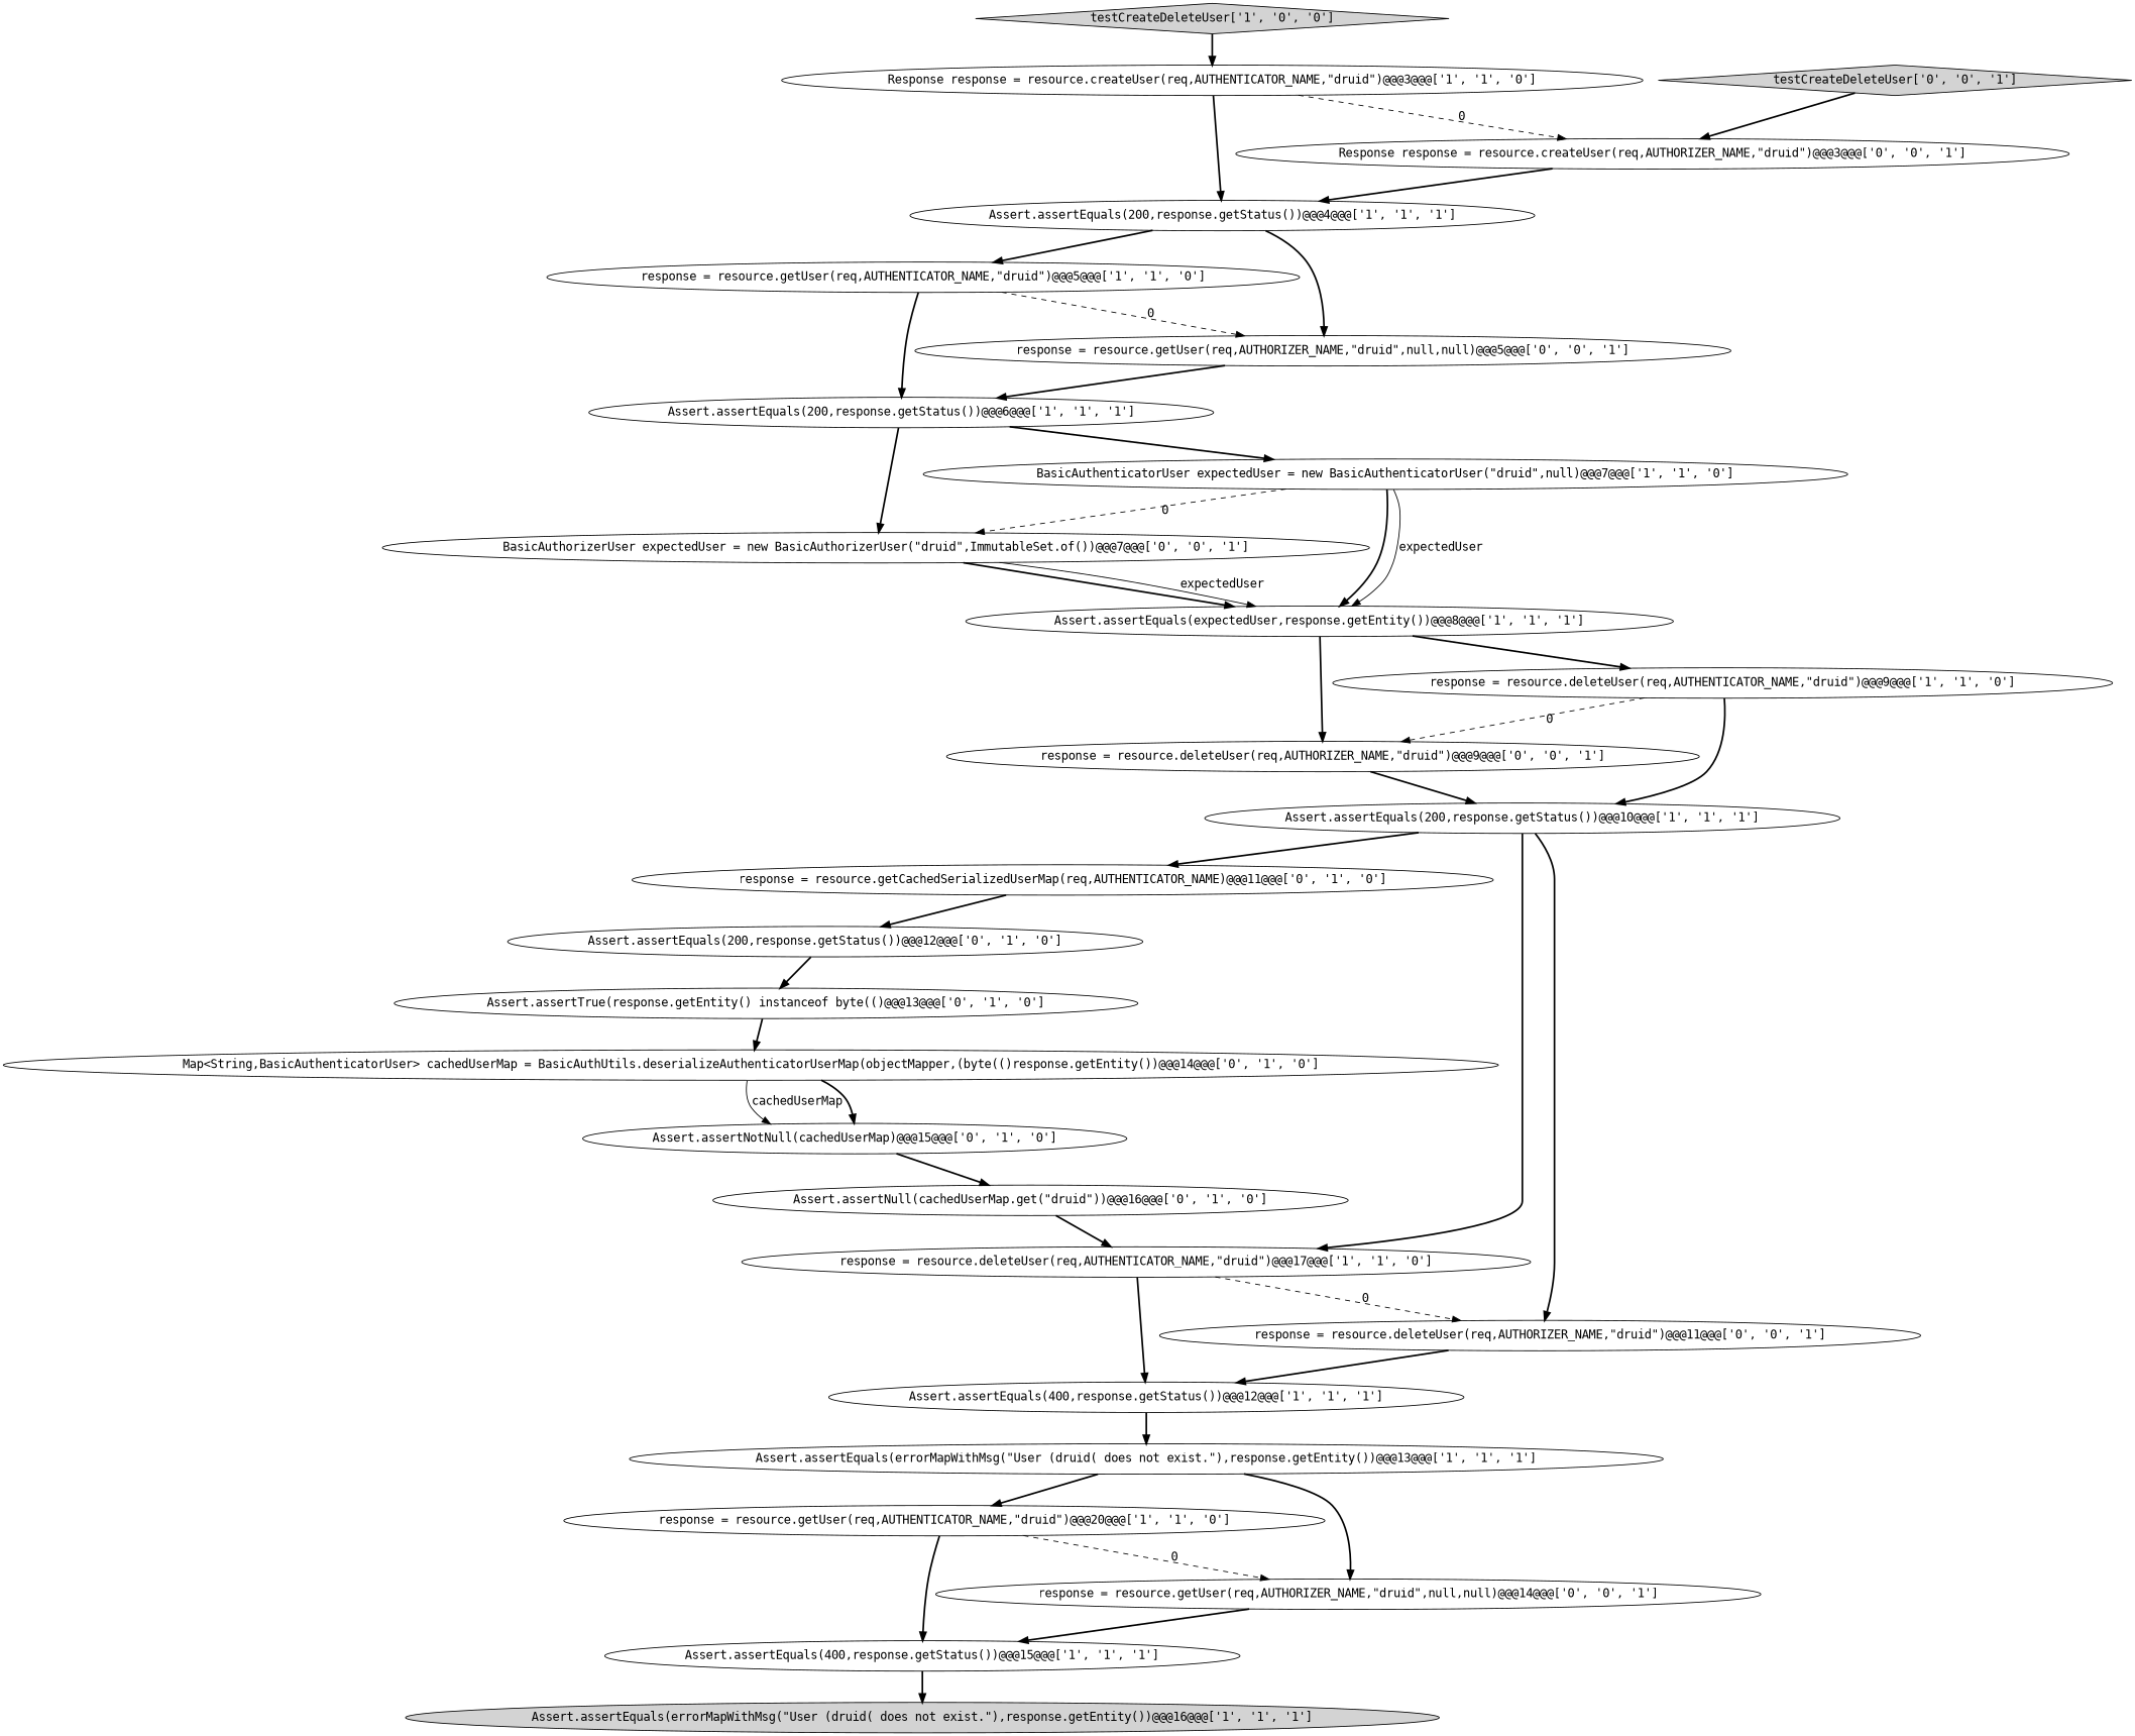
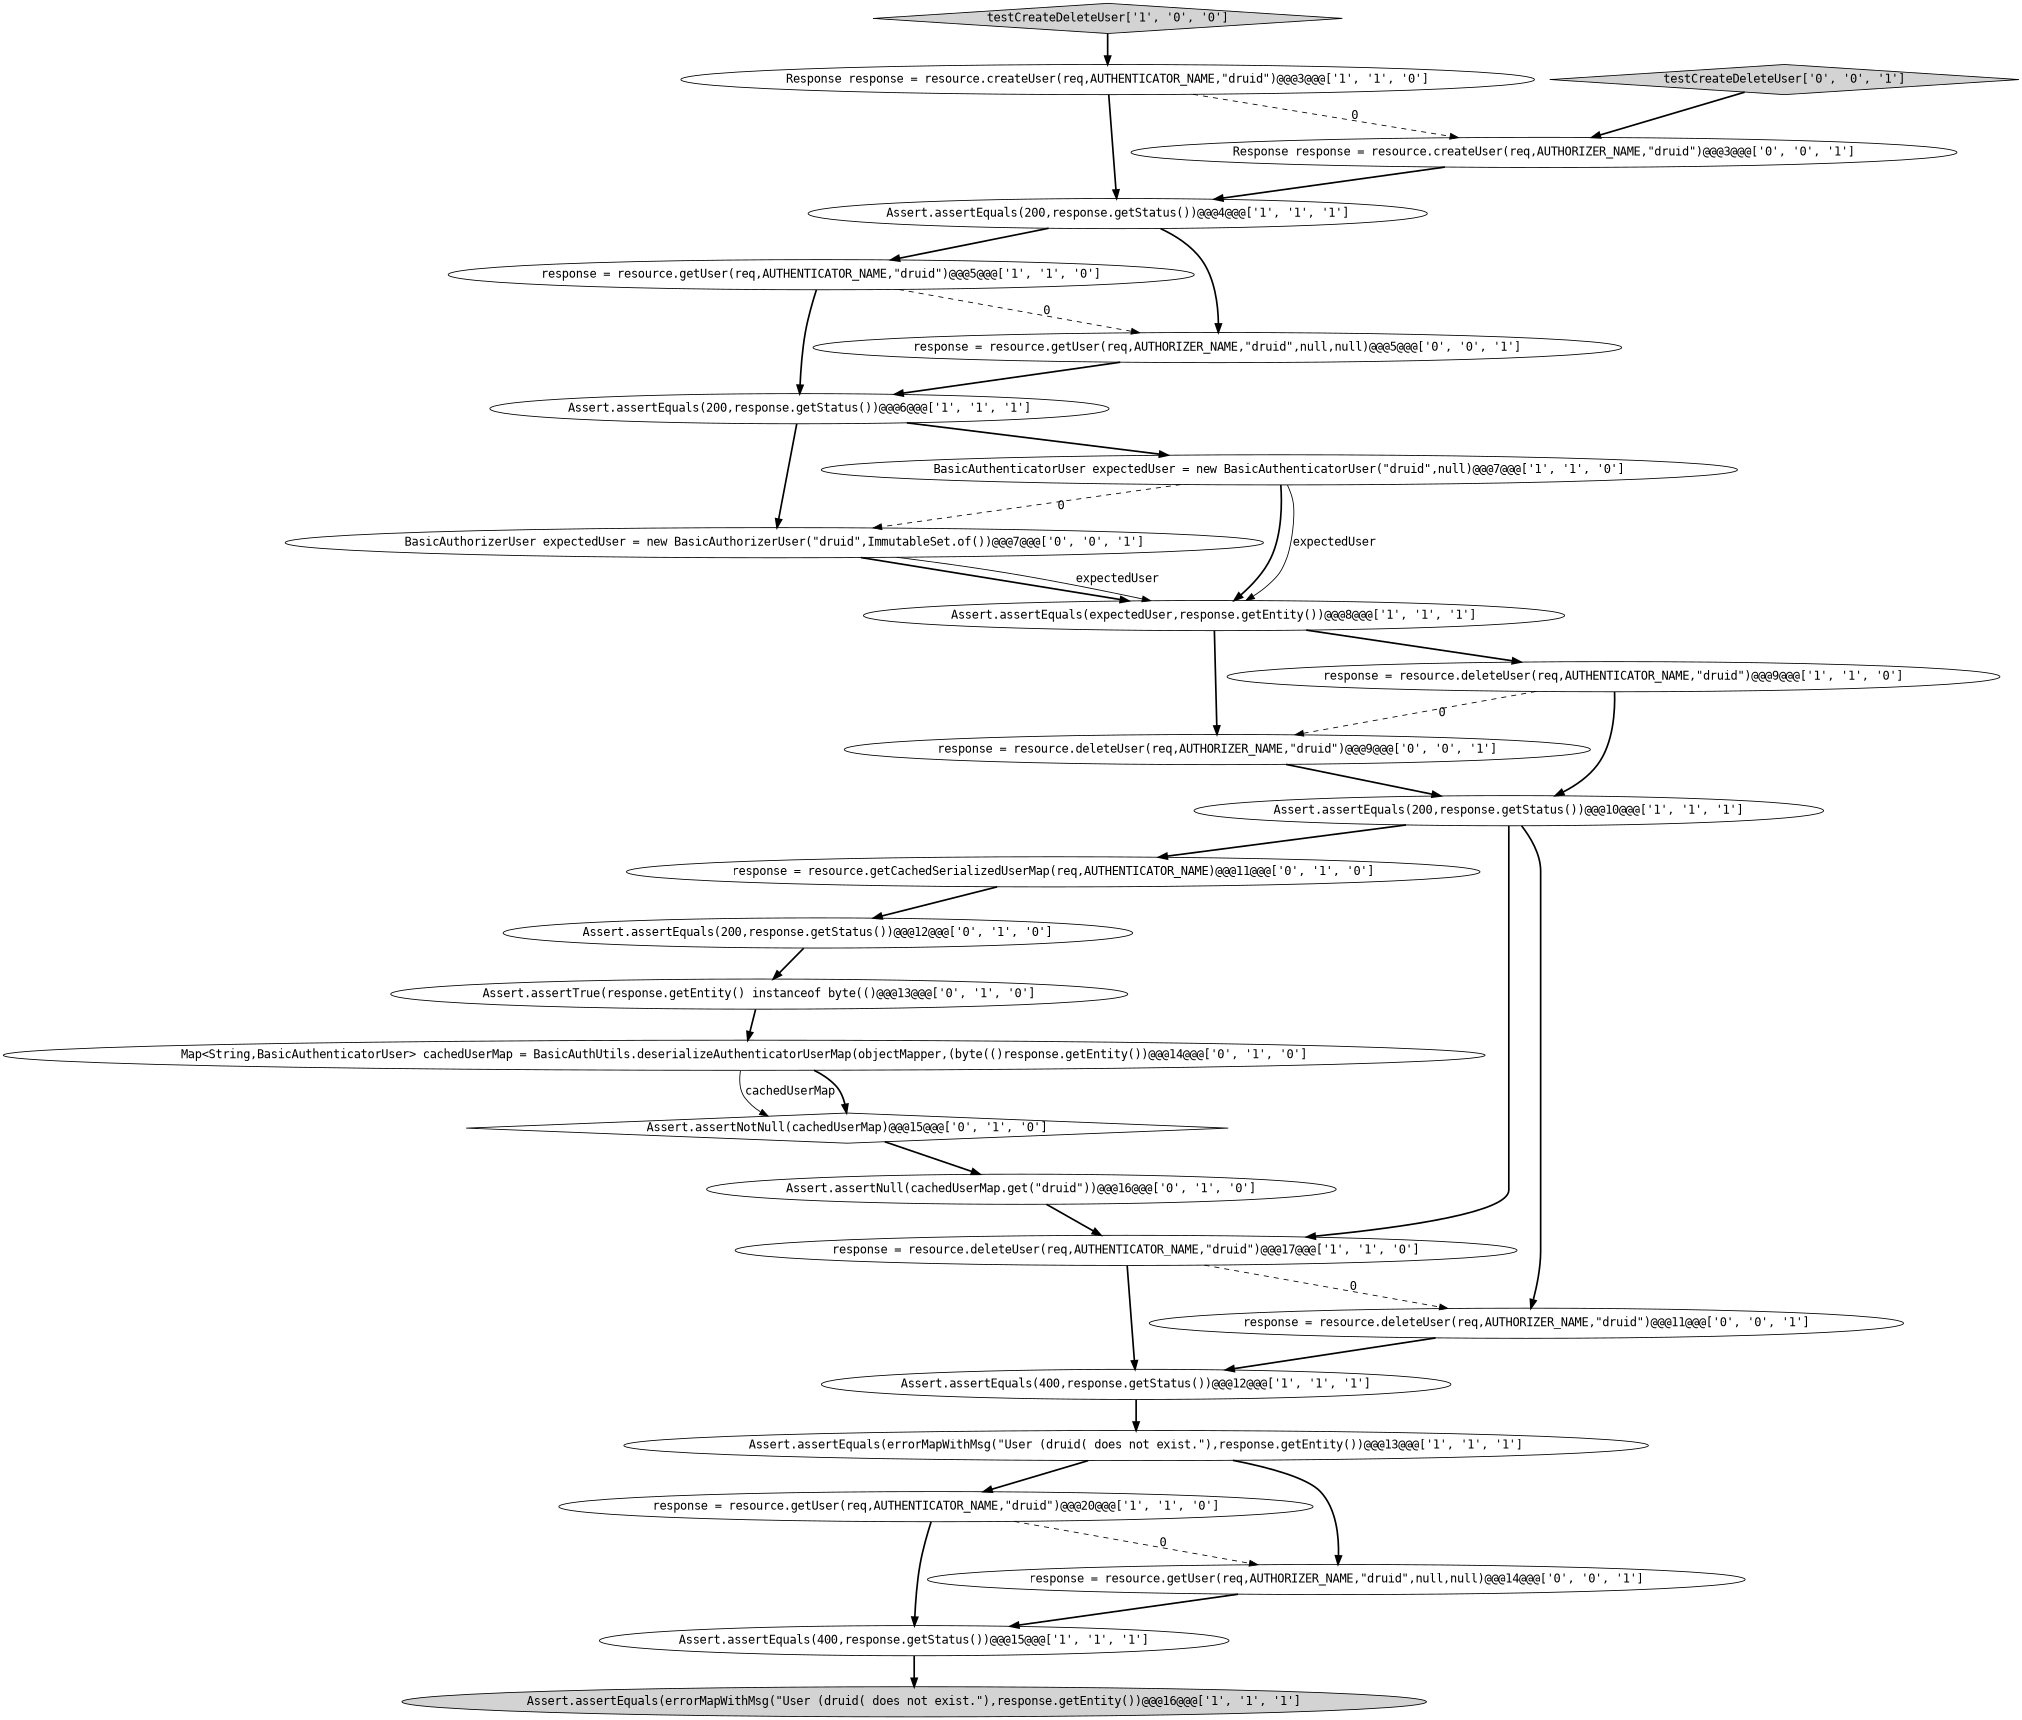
  digraph {
    fontname="DejaVu Sans Mono"
    node [fillcolor=white fontname="DejaVu Sans Mono" shape=ellipse style=filled]
    edge [fontname="DejaVu Sans Mono" style=bold]
    n1 [fillcolor=lightgray label="Assert.assertEquals(errorMapWithMsg(\"User (druid( does not exist.\"),response.getEntity())@@@16@@@['1', '1', '1']"]
    n2 [label="Assert.assertEquals(200,response.getStatus())@@@4@@@['1', '1', '1']"]
    n3 [label="response = resource.getUser(req,AUTHENTICATOR_NAME,\"druid\")@@@5@@@['1', '1', '0']"]
    n4 [label="response = resource.getUser(req,AUTHORIZER_NAME,\"druid\",null,null)@@@5@@@['0', '0', '1']"]
    n5 [label="Assert.assertEquals(200,response.getStatus())@@@6@@@['1', '1', '1']"]
    n6 [label="Assert.assertNull(cachedUserMap.get(\"druid\"))@@@16@@@['0', '1', '0']"]
    n7 [label="response = resource.deleteUser(req,AUTHENTICATOR_NAME,\"druid\")@@@17@@@['1', '1', '0']"]
    n8 [label="Assert.assertEquals(400,response.getStatus())@@@12@@@['1', '1', '1']"]
    n9 [label="response = resource.deleteUser(req,AUTHORIZER_NAME,\"druid\")@@@11@@@['0', '0', '1']"]
    n10 [label="BasicAuthorizerUser expectedUser = new BasicAuthorizerUser(\"druid\",ImmutableSet.of())@@@7@@@['0', '0', '1']"]
    n11 [label="BasicAuthenticatorUser expectedUser = new BasicAuthenticatorUser(\"druid\",null)@@@7@@@['1', '1', '0']"]
    n12 [label="Assert.assertEquals(expectedUser,response.getEntity())@@@8@@@['1', '1', '1']"]
    n13 [label="response = resource.deleteUser(req,AUTHORIZER_NAME,\"druid\")@@@9@@@['0', '0', '1']"]
    n14 [label="response = resource.deleteUser(req,AUTHENTICATOR_NAME,\"druid\")@@@9@@@['1', '1', '0']"]
    n15 [label="Assert.assertEquals(200,response.getStatus())@@@10@@@['1', '1', '1']"]
    n16 [label="Assert.assertEquals(400,response.getStatus())@@@15@@@['1', '1', '1']"]
    n17 [label="Assert.assertEquals(errorMapWithMsg(\"User (druid( does not exist.\"),response.getEntity())@@@13@@@['1', '1', '1']"]
    n18 [label="response = resource.getUser(req,AUTHENTICATOR_NAME,\"druid\")@@@20@@@['1', '1', '0']"]
    n19 [label="response = resource.getUser(req,AUTHORIZER_NAME,\"druid\",null,null)@@@14@@@['0', '0', '1']"]
    n20 [fillcolor=lightgray label="testCreateDeleteUser['1', '0', '0']" shape=diamond]
    n21 [label="Response response = resource.createUser(req,AUTHENTICATOR_NAME,\"druid\")@@@3@@@['1', '1', '0']"]
    n22 [label="Response response = resource.createUser(req,AUTHORIZER_NAME,\"druid\")@@@3@@@['0', '0', '1']"]
    n23 [label="response = resource.getCachedSerializedUserMap(req,AUTHENTICATOR_NAME)@@@11@@@['0', '1', '0']"]
    n24 [label="Assert.assertEquals(200,response.getStatus())@@@12@@@['0', '1', '0']"]
    n25 [label="Assert.assertTrue(response.getEntity() instanceof byte(()@@@13@@@['0', '1', '0']"]
    n26 [label="Map<String,BasicAuthenticatorUser> cachedUserMap = BasicAuthUtils.deserializeAuthenticatorUserMap(objectMapper,(byte(()response.getEntity())@@@14@@@['0', '1', '0']"]
-   n27 [label="Assert.assertNotNull(cachedUserMap)@@@15@@@['0', '1', '0']"]
+   n27 [label="Assert.assertNotNull(cachedUserMap)@@@15@@@['0', '1', '0']" shape=diamond]
    n28 [fillcolor=lightgray label="testCreateDeleteUser['0', '0', '1']" shape=diamond]
    n2 -> n3
    n2 -> n4
    n3 -> n4 [label=0 style=dashed]
    n3 -> n5
    n4 -> n5
    n5 -> n10
    n5 -> n11
    n6 -> n7
    n7 -> n8
    n7 -> n9 [label=0 style=dashed]
    n8 -> n17
    n9 -> n8
    n10 -> n12
    n10 -> n12 [label=expectedUser style=solid]
    n11 -> n10 [label=0 style=dashed]
    n11 -> n12
    n11 -> n12 [label=expectedUser style=solid]
    n12 -> n13
    n12 -> n14
    n13 -> n15
    n14 -> n13 [label=0 style=dashed]
    n14 -> n15
    n15 -> n7
    n15 -> n9
    n15 -> n23
    n16 -> n1
    n17 -> n18
    n17 -> n19
    n18 -> n16
    n18 -> n19 [label=0 style=dashed]
    n19 -> n16
    n20 -> n21
    n21 -> n2
    n21 -> n22 [label=0 style=dashed]
    n22 -> n2
    n23 -> n24
    n24 -> n25
    n25 -> n26
    n26 -> n27 [label=cachedUserMap style=solid]
    n26 -> n27
    n27 -> n6
    n28 -> n22
  }
